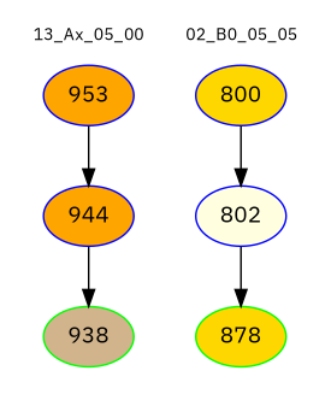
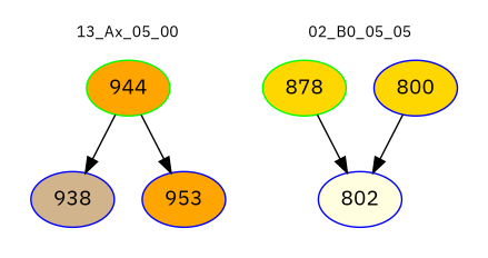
  digraph {
    fontname="IBM Plex Sans"
    node [color=blue fillcolor=orange fontname="IBM Plex Sans" style=filled]
    edge [color=black fontname="IBM Plex Sans"]
-   n1 [label=944]
-   n2 [color=green fillcolor=tan label=938]
+   n1 [color=green label=944]
+   n2 [fillcolor=tan label=938]
    n3 [label=953]
    n4 [fillcolor=lightyellow label=802]
    n5 [fillcolor=gold label=800]
    n6 [color=green fillcolor=gold label=878]
    subgraph cluster_1 {
      color=white
      fontsize=10
      label="13_Ax_05_00"
      n1
      n2
      n3
    }
    subgraph cluster_2 {
      color=white
      fontsize=10
      label="02_B0_05_05"
      n4
      n5
      n6
    }
    n1 -> n2
-   n3 -> n1
-   n4 -> n6
+   n1 -> n3
+   n6 -> n4
    n5 -> n4
  }
